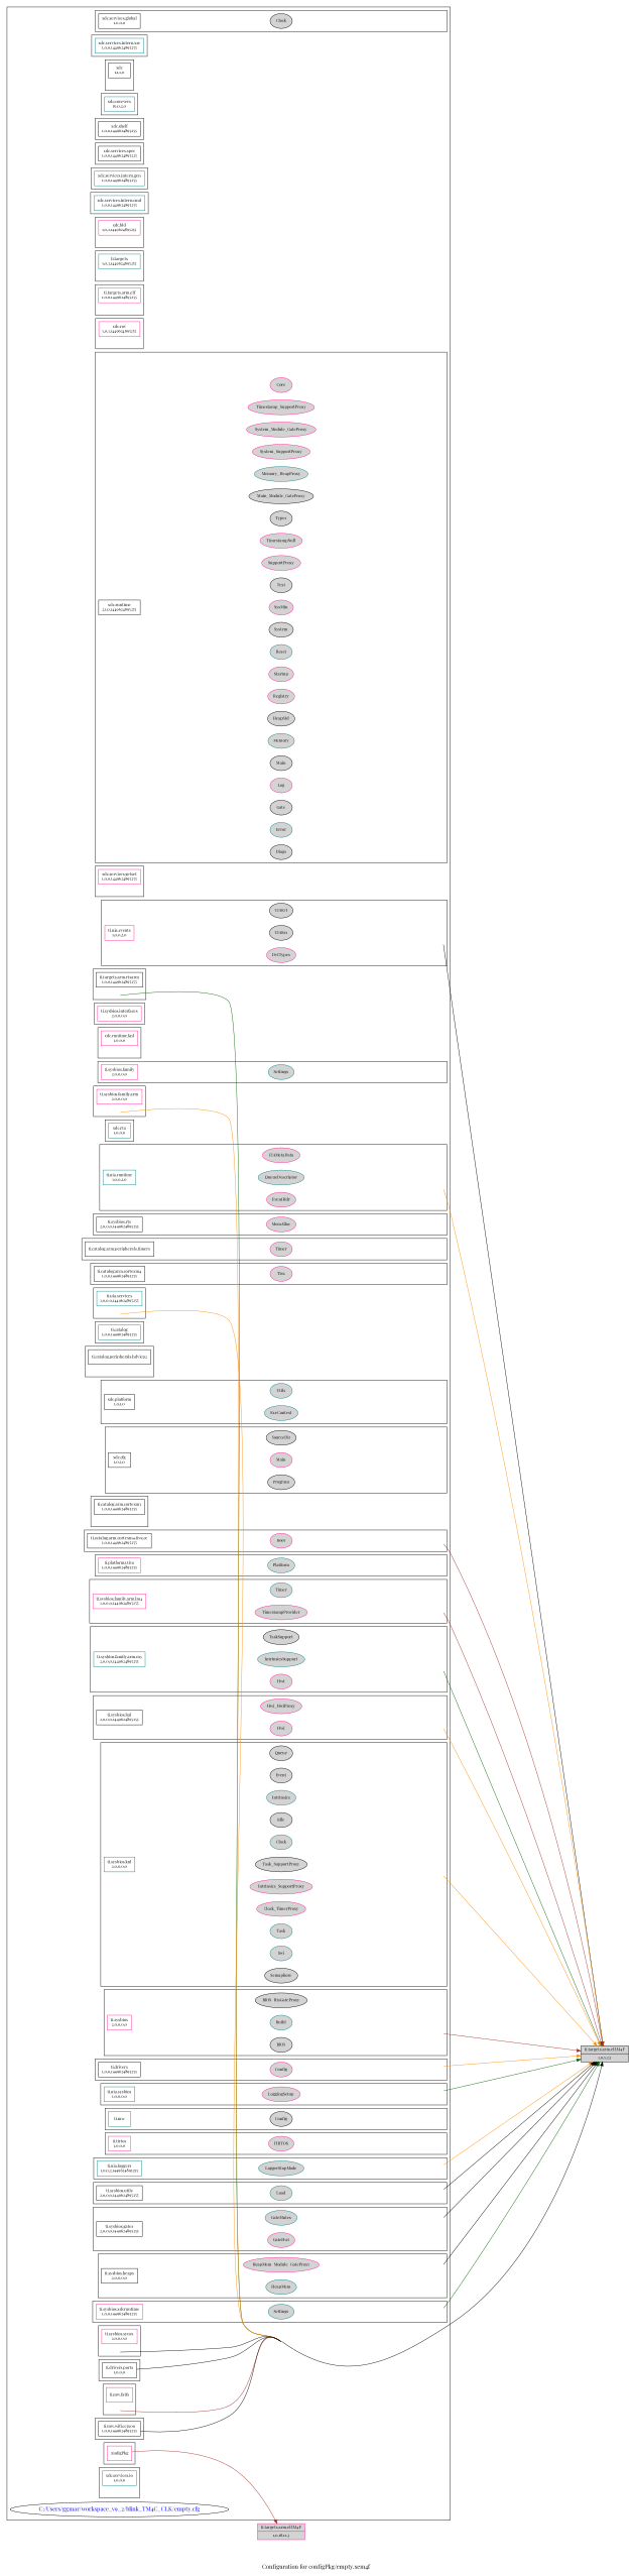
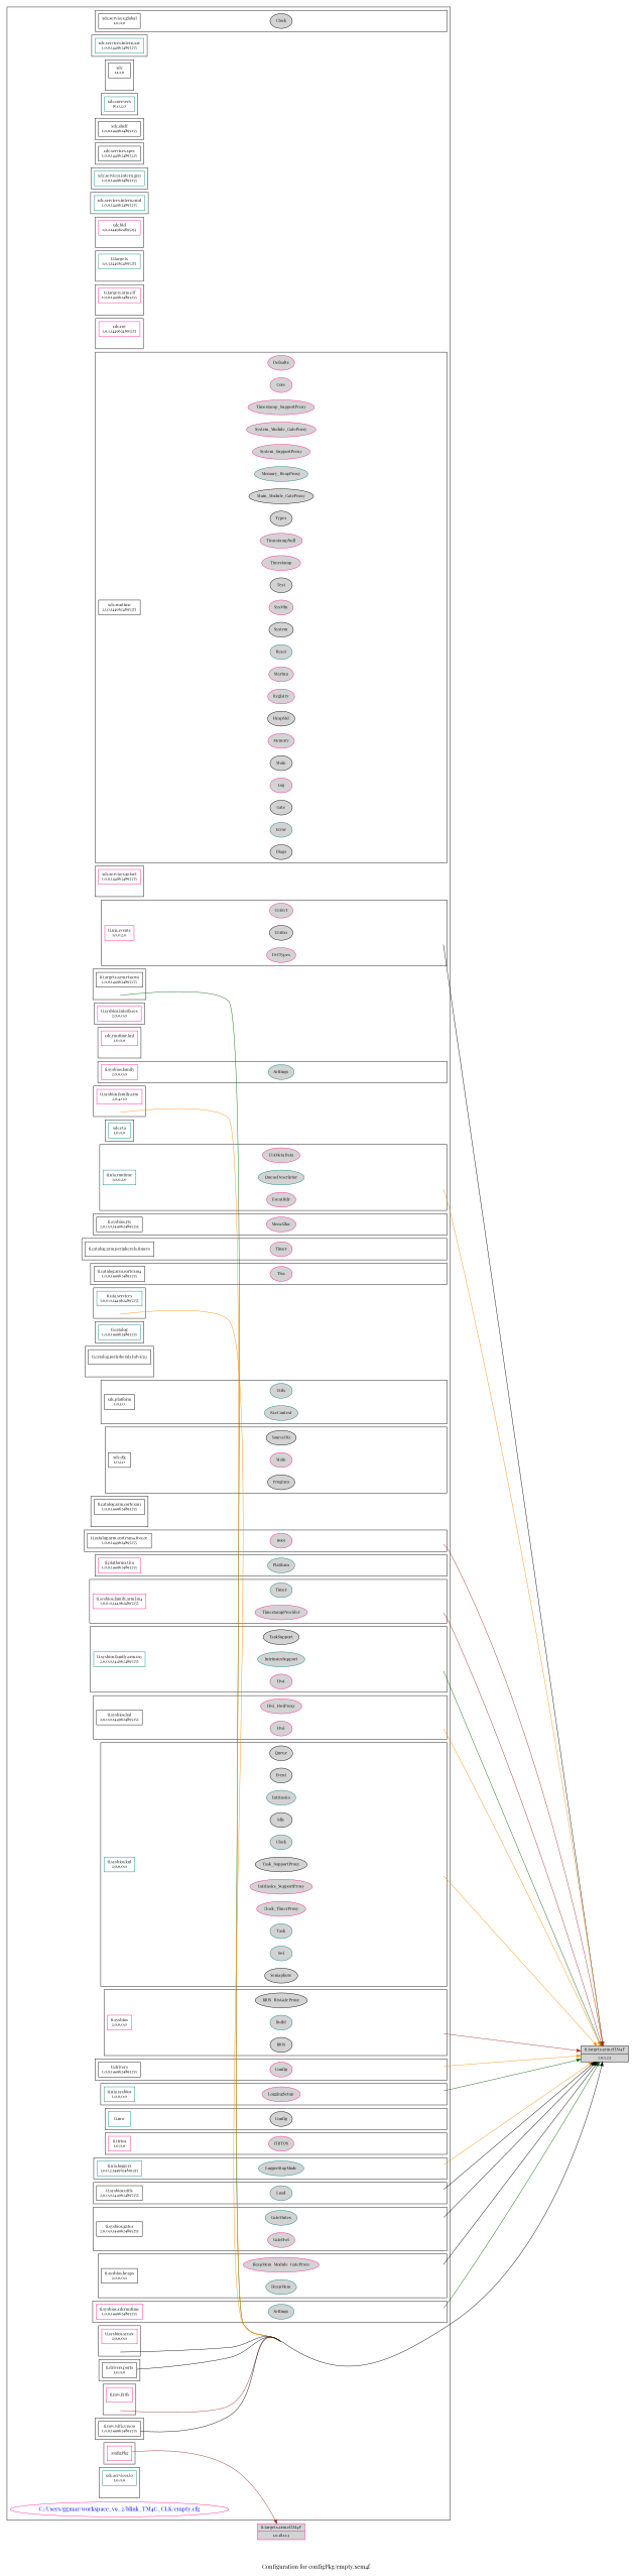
  digraph {
    compound=true
    concentrate=true
    fontname="Playfair Display"
    label="\nConfiguration for configPkg/empty.xem4f"
    rankdir=LR
    ranksep=".50 equally"
    node [color=deeppink font=Helvetica fontcolor=black fontname="Playfair Display" fontsize=10 style=filled]
    edge [fontname="Playfair Display" style=invis]
    n1 [color=black label="xdc.services.global\n1,0,0,0" shape=box style=""]
    n2 [color=black fillcolor=lightgray label=Clock]
    xdc_services_global__bot [shape=point style=invis color=""]
    n4 [color=teal label="xdc.services.intern.xsr\n1,0,0,1449624895255" shape=box style=""]
    n5 [color=black label="xdc\n1,1,1,0" shape=box style=""]
    xdc__bot [shape=point style=invis color=""]
    n7 [color=teal label="xdc.corevers\n16,0,2,0" shape=box style=""]
    n8 [color=black label="xdc.shelf\n1,0,0,1449624895255" shape=box style=""]
    n9 [color=black label="xdc.services.spec\n1,0,0,1449624895225" shape=box style=""]
    n10 [color=teal label="xdc.services.intern.gen\n1,0,0,1449624895255" shape=box style=""]
    n11 [color=teal label="xdc.services.intern.cmd\n1,0,0,1449624895255" shape=box style=""]
    n12 [label="xdc.bld\n1,0,2,1449624895255" shape=box style=""]
    xdc_bld__bot [shape=point style=invis color=""]
    n14 [color=teal label="ti.targets\n1,0,3,1449624895255" shape=box style=""]
    ti_targets__bot [shape=point style=invis color=""]
    n16 [label="ti.targets.arm.elf\n1,0,0,1449624895255" shape=box style=""]
    ti_targets_arm_elf__bot [shape=point style=invis color=""]
    n18 [label="xdc.rov\n1,0,1,1449624895255" shape=box style=""]
    xdc_rov__bot [shape=point style=invis color=""]
    n20 [color=black label="xdc.runtime\n2,1,0,1449624895255" shape=box style=""]
    n21 [fillcolor=lightgray label=Core]
+   n22 [fillcolor=lightgray label=Defaults]
    n23 [color=black fillcolor=lightgray label=Diags]
    n24 [color=teal fillcolor=lightgray label=Error]
    n25 [color=black fillcolor=lightgray label=Gate]
    n26 [fillcolor=lightgray label=Log]
    n27 [color=black fillcolor=lightgray label=Main]
-   n28 [color=teal fillcolor=lightgray label=Memory]
+   n28 [fillcolor=lightgray label=Memory]
    n29 [color=black fillcolor=lightgray label=HeapStd]
    n30 [fillcolor=lightgray label=Registry]
    n31 [fillcolor=lightgray label=Startup]
    n32 [color=teal fillcolor=lightgray label=Reset]
    n33 [color=black fillcolor=lightgray label=System]
    n34 [fillcolor=lightgray label=SysMin]
    n35 [color=black fillcolor=lightgray label=Text]
-   n36 [fillcolor=lightgray label=SupportProxy]
+   n36 [fillcolor=lightgray label=Timestamp]
    n37 [fillcolor=lightgray label=TimestampNull]
    n38 [color=black fillcolor=lightgray label=Types]
    n39 [color=black fillcolor=lightgray label=Main_Module_GateProxy]
    n40 [color=teal fillcolor=lightgray label=Memory_HeapProxy]
    n41 [fillcolor=lightgray label=System_SupportProxy]
    n42 [fillcolor=lightgray label=System_Module_GateProxy]
    n43 [fillcolor=lightgray label=Timestamp_SupportProxy]
    xdc_runtime__bot [shape=point style=invis color=""]
    n45 [label="xdc.services.getset\n1,0,0,1449624895255" shape=box style=""]
    xdc_services_getset__bot [shape=point style=invis color=""]
    n47 [label="ti.uia.events\n1,0,0,2,0" shape=box style=""]
    n48 [fillcolor=lightgray label=DvtTypes]
    n49 [color=black fillcolor=lightgray label=UIAErr]
-   n50 [color=black fillcolor=lightgray label=UIAEvt]
+   n50 [fillcolor=lightgray label=UIAEvt]
    ti_uia_events__bot [shape=point style=invis color=""]
    n52 [color=black label="ti.targets.arm.rtsarm\n1,0,0,1449624895255" shape=box style=""]
    ti_targets_arm_rtsarm__bot [shape=point style=invis color=""]
    n54 [label="ti.sysbios.interfaces\n2,0,0,0,0" shape=box style=""]
    n55 [label="xdc.runtime.knl\n1,0,0,0" shape=box style=""]
    xdc_runtime_knl__bot [shape=point style=invis color=""]
    n57 [label="ti.sysbios.family\n2,0,0,0,0" shape=box style=""]
    n58 [color=teal fillcolor=lightgray label=Settings]
    ti_sysbios_family__bot [shape=point style=invis color=""]
-   n60 [label="ti.sysbios.family.arm\n2,0,0,0,0" shape=box style=""]
+   n60 [label="ti.sysbios.family.arm\n2,0,4,0,0" shape=box style=""]
    ti_sysbios_family_arm__bot [shape=point style=invis color=""]
    n62 [color=teal label="xdc.rta\n1,0,0,0" shape=box style=""]
    n63 [color=teal label="ti.uia.runtime\n1,0,0,2,0" shape=box style=""]
    n64 [fillcolor=lightgray label=EventHdr]
    n65 [color=teal fillcolor=lightgray label=QueueDescriptor]
    n66 [fillcolor=lightgray label=UIAMetaData]
    ti_uia_runtime__bot [shape=point style=invis color=""]
    n68 [color=black label="ti.sysbios.rts\n2,0,0,0,1449624895255" shape=box style=""]
    n69 [fillcolor=lightgray label=MemAlloc]
    ti_sysbios_rts__bot [shape=point style=invis color=""]
    n71 [color=teal label="ti.uia.services\n1,0,0,0,1449624895255" shape=box style=""]
    ti_uia_services__bot [shape=point style=invis color=""]
    n73 [color=black label="ti.catalog.arm.peripherals.timers\n" shape=box style=""]
    n74 [fillcolor=lightgray label=Timer]
    ti_catalog_arm_peripherals_timers__bot [shape=point style=invis color=""]
    n76 [color=black label="ti.catalog.arm.cortexm4\n1,0,0,1449624895255" shape=box style=""]
    n77 [fillcolor=lightgray label=Tiva]
    ti_catalog_arm_cortexm4__bot [shape=point style=invis color=""]
    n79 [color=teal label="ti.catalog\n1,0,0,1449624895255" shape=box style=""]
    n80 [color=black label="ti.catalog.peripherals.hdvicp2\n" shape=box style=""]
    ti_catalog_peripherals_hdvicp2__bot [shape=point style=invis color=""]
    n82 [color=black label="xdc.platform\n1,0,1,0" shape=box style=""]
    n83 [color=teal fillcolor=lightgray label=ExeContext]
    n84 [color=teal fillcolor=lightgray label=Utils]
    xdc_platform__bot [shape=point style=invis color=""]
    n86 [color=black label="xdc.cfg\n1,0,2,0" shape=box style=""]
    n87 [color=black fillcolor=lightgray label=Program]
    n88 [fillcolor=lightgray label=Main]
    n89 [color=black fillcolor=lightgray label=SourceDir]
    xdc_cfg__bot [shape=point style=invis color=""]
    n91 [color=black label="ti.catalog.arm.cortexm3\n1,0,0,1449624895255" shape=box style=""]
    ti_catalog_arm_cortexm3__bot [shape=point style=invis color=""]
    n93 [color=black label="ti.catalog.arm.cortexm4.tiva.ce\n1,0,0,1449624895255" shape=box style=""]
    n94 [fillcolor=lightgray label=Boot]
    ti_catalog_arm_cortexm4_tiva_ce__bot [shape=point style=invis color=""]
    n96 [label="ti.platforms.tiva\n1,0,0,1449624895255" shape=box style=""]
    n97 [color=teal fillcolor=lightgray label=Platform]
    ti_platforms_tiva__bot [shape=point style=invis color=""]
    n99 [label="ti.sysbios.family.arm.lm4\n1,0,0,0,1449624895255" shape=box style=""]
    n100 [fillcolor=lightgray label=TimestampProvider]
    n101 [color=teal fillcolor=lightgray label=Timer]
    ti_sysbios_family_arm_lm4__bot [shape=point style=invis color=""]
    n103 [color=teal label="ti.sysbios.family.arm.m3\n2,0,0,0,1449624895255" shape=box style=""]
    n104 [fillcolor=lightgray label=Hwi]
    n105 [color=teal fillcolor=lightgray label=IntrinsicsSupport]
    n106 [color=black fillcolor=lightgray label=TaskSupport]
    ti_sysbios_family_arm_m3__bot [shape=point style=invis color=""]
    n108 [color=black label="ti.sysbios.hal\n2,0,0,0,1449624895255" shape=box style=""]
    n109 [fillcolor=lightgray label=Hwi]
    n110 [fillcolor=lightgray label=Hwi_HwiProxy]
    ti_sysbios_hal__bot [shape=point style=invis color=""]
    n112 [color=teal label="ti.sysbios.knl\n2,0,0,0,0" shape=box style=""]
    n113 [color=teal fillcolor=lightgray label=Clock]
    n114 [color=black fillcolor=lightgray label=Idle]
    n115 [color=teal fillcolor=lightgray label=Intrinsics]
    n116 [color=black fillcolor=lightgray label=Event]
    n117 [color=black fillcolor=lightgray label=Queue]
    n118 [color=black fillcolor=lightgray label=Semaphore]
    n119 [color=teal fillcolor=lightgray label=Swi]
    n120 [color=teal fillcolor=lightgray label=Task]
    n121 [fillcolor=lightgray label=Clock_TimerProxy]
    n122 [fillcolor=lightgray label=Intrinsics_SupportProxy]
    n123 [color=black fillcolor=lightgray label=Task_SupportProxy]
    ti_sysbios_knl__bot [shape=point style=invis color=""]
    n125 [label="ti.sysbios\n2,0,0,0,0" shape=box style=""]
    n126 [color=black fillcolor=lightgray label=BIOS]
    n127 [color=teal fillcolor=lightgray label=Build]
    n128 [color=black fillcolor=lightgray label=BIOS_RtsGateProxy]
    ti_sysbios__bot [shape=point style=invis color=""]
    n130 [label="ti.sysbios.syncs\n2,0,0,0,0" shape=box style=""]
    ti_sysbios_syncs__bot [shape=point style=invis color=""]
    n132 [color=black label="ti.drivers.ports\n1,0,0,0" shape=box style=""]
    n133 [label="ti.mw.fatfs\n" shape=box style=""]
    ti_mw_fatfs__bot [shape=point style=invis color=""]
    n135 [color=black label="ti.drivers\n1,0,0,1449624895255" shape=box style=""]
    n136 [fillcolor=lightgray label=Config]
    ti_drivers__bot [shape=point style=invis color=""]
    n138 [color=black label="ti.mw.wifi.cc3x00\n1,0,0,1449624895255" shape=box style=""]
    n139 [color=teal label="ti.uia.sysbios\n1,0,0,0,0" shape=box style=""]
    n140 [fillcolor=lightgray label=LoggingSetup]
    ti_uia_sysbios__bot [shape=point style=invis color=""]
    n142 [color=teal label="ti.mw\n" shape=box style=""]
    n143 [color=black fillcolor=lightgray label=Config]
    ti_mw__bot [shape=point style=invis color=""]
    n145 [label="ti.tirtos\n1,0,0,0" shape=box style=""]
    n146 [fillcolor=lightgray label=TIRTOS]
    ti_tirtos__bot [shape=point style=invis color=""]
    n148 [color=black label="ti.sysbios.gates\n2,0,0,0,1449624895255" shape=box style=""]
    n149 [fillcolor=lightgray label=GateHwi]
    n150 [color=teal fillcolor=lightgray label=GateMutex]
    ti_sysbios_gates__bot [shape=point style=invis color=""]
    n152 [color=black label="ti.sysbios.heaps\n2,0,0,0,0" shape=box style=""]
    n153 [color=teal fillcolor=lightgray label=HeapMem]
    n154 [fillcolor=lightgray label=HeapMem_Module_GateProxy]
    ti_sysbios_heaps__bot [shape=point style=invis color=""]
    n156 [label="ti.sysbios.xdcruntime\n1,0,0,1449624895255" shape=box style=""]
    n157 [color=teal fillcolor=lightgray label=Settings]
    ti_sysbios_xdcruntime__bot [shape=point style=invis color=""]
    n159 [color=teal label="ti.uia.loggers\n1,0,0,2,1449624895255" shape=box style=""]
    n160 [color=teal fillcolor=lightgray label=LoggerStopMode]
    ti_uia_loggers__bot [shape=point style=invis color=""]
    n162 [color=black label="ti.sysbios.utils\n2,0,0,0,1449624895255" shape=box style=""]
    n163 [color=teal fillcolor=lightgray label=Load]
    ti_sysbios_utils__bot [shape=point style=invis color=""]
    n165 [label="configPkg\n" shape=box style=""]
    n166 [color=teal label="xdc.services.io\n1,0,0,0" shape=box style=""]
    xdc_services_io__bot [shape=point style=invis color=""]
-   n168 [color=black fontcolor=blue fontsize=14 label="C:/Users/ggmar/workspace_v9_2/blink_TM4C_CLK/empty.cfg" style=""]
+   n168 [fontcolor=blue fontsize=14 label="C:/Users/ggmar/workspace_v9_2/blink_TM4C_CLK/empty.cfg" style=""]
    n169 [color=black fillcolor=lightgrey label="ti.targets.arm.elf.M4F|1,0,5.2,5" shape=record]
    n170 [fillcolor=lightgrey label="ti.targets.arm.elf.M4F|1,0,18.12,3" shape=record]
    subgraph cluster_1 {
      label=""
      n168
      subgraph cluster_2 {
        label=""
        n1
        n2
        xdc_services_global__bot
      }
      subgraph cluster_3 {
        label=""
        n4
      }
      subgraph cluster_4 {
        label=""
        n5
        xdc__bot
      }
      subgraph cluster_5 {
        label=""
        n7
      }
      subgraph cluster_6 {
        label=""
        n8
      }
      subgraph cluster_7 {
        label=""
        n9
      }
      subgraph cluster_8 {
        label=""
        n10
      }
      subgraph cluster_9 {
        label=""
        n11
      }
      subgraph cluster_10 {
        label=""
        n12
        xdc_bld__bot
      }
      subgraph cluster_11 {
        label=""
        n14
        ti_targets__bot
      }
      subgraph cluster_12 {
        label=""
        n16
        ti_targets_arm_elf__bot
      }
      subgraph cluster_13 {
        label=""
        n18
        xdc_rov__bot
      }
      subgraph cluster_14 {
        label=""
        n20
        n21
+       n22
        n23
        n24
        n25
        n26
        n27
        n28
        n29
        n30
        n31
        n32
        n33
        n34
        n35
        n36
        n37
        n38
        n39
        n40
        n41
        n42
        n43
        xdc_runtime__bot
      }
      subgraph cluster_15 {
        label=""
        n45
        xdc_services_getset__bot
      }
      subgraph cluster_16 {
        label=""
        n47
        n48
        n49
        n50
        ti_uia_events__bot
      }
      subgraph cluster_17 {
        label=""
        n52
        ti_targets_arm_rtsarm__bot
      }
      subgraph cluster_18 {
        label=""
        n54
      }
      subgraph cluster_19 {
        label=""
        n55
        xdc_runtime_knl__bot
      }
      subgraph cluster_20 {
        label=""
        n57
        n58
        ti_sysbios_family__bot
      }
      subgraph cluster_21 {
        label=""
        n60
        ti_sysbios_family_arm__bot
      }
      subgraph cluster_22 {
        label=""
        n62
      }
      subgraph cluster_23 {
        label=""
        n63
        n64
        n65
        n66
        ti_uia_runtime__bot
      }
      subgraph cluster_24 {
        label=""
        n68
        n69
        ti_sysbios_rts__bot
      }
      subgraph cluster_25 {
        label=""
        n71
        ti_uia_services__bot
      }
      subgraph cluster_26 {
        label=""
        n73
        n74
        ti_catalog_arm_peripherals_timers__bot
      }
      subgraph cluster_27 {
        label=""
        n76
        n77
        ti_catalog_arm_cortexm4__bot
      }
      subgraph cluster_28 {
        label=""
        n79
      }
      subgraph cluster_29 {
        label=""
        n80
        ti_catalog_peripherals_hdvicp2__bot
      }
      subgraph cluster_30 {
        label=""
        n82
        n83
        n84
        xdc_platform__bot
      }
      subgraph cluster_31 {
        label=""
        n86
        n87
        n88
        n89
        xdc_cfg__bot
      }
      subgraph cluster_32 {
        label=""
        n91
        ti_catalog_arm_cortexm3__bot
      }
      subgraph cluster_33 {
        label=""
        n93
        n94
        ti_catalog_arm_cortexm4_tiva_ce__bot
      }
      subgraph cluster_34 {
        label=""
        n96
        n97
        ti_platforms_tiva__bot
      }
      subgraph cluster_35 {
        label=""
        n99
        n100
        n101
        ti_sysbios_family_arm_lm4__bot
      }
      subgraph cluster_36 {
        label=""
        n103
        n104
        n105
        n106
        ti_sysbios_family_arm_m3__bot
      }
      subgraph cluster_37 {
        label=""
        n108
        n109
        n110
        ti_sysbios_hal__bot
      }
      subgraph cluster_38 {
        label=""
        n112
        n113
        n114
        n115
        n116
        n117
        n118
        n119
        n120
        n121
        n122
        n123
        ti_sysbios_knl__bot
      }
      subgraph cluster_39 {
        label=""
        n125
        n126
        n127
        n128
        ti_sysbios__bot
      }
      subgraph cluster_40 {
        label=""
        n130
        ti_sysbios_syncs__bot
      }
      subgraph cluster_41 {
        label=""
        n132
      }
      subgraph cluster_42 {
        label=""
        n133
        ti_mw_fatfs__bot
      }
      subgraph cluster_43 {
        label=""
        n135
        n136
        ti_drivers__bot
      }
      subgraph cluster_44 {
        label=""
        n138
      }
      subgraph cluster_45 {
        label=""
        n139
        n140
        ti_uia_sysbios__bot
      }
      subgraph cluster_46 {
        label=""
        n142
        n143
        ti_mw__bot
      }
      subgraph cluster_47 {
        label=""
        n145
        n146
        ti_tirtos__bot
      }
      subgraph cluster_48 {
        label=""
        n148
        n149
        n150
        ti_sysbios_gates__bot
      }
      subgraph cluster_49 {
        label=""
        n152
        n153
        n154
        ti_sysbios_heaps__bot
      }
      subgraph cluster_50 {
        label=""
        n156
        n157
        ti_sysbios_xdcruntime__bot
      }
      subgraph cluster_51 {
        label=""
        n159
        n160
        ti_uia_loggers__bot
      }
      subgraph cluster_52 {
        label=""
        n162
        n163
        ti_sysbios_utils__bot
      }
      subgraph cluster_53 {
        label=""
        n165
      }
      subgraph cluster_54 {
        label=""
        n166
        xdc_services_io__bot
      }
    }
    n1 -> n2
    n2 -> xdc_services_global__bot
    n20 -> n21
+   n20 -> n22
    n20 -> n23
    n20 -> n24
    n20 -> n25
    n20 -> n26
    n20 -> n27
    n20 -> n28
    n20 -> n29
    n20 -> n30
    n20 -> n31
    n20 -> n32
    n20 -> n33
    n20 -> n34
    n20 -> n35
    n20 -> n36
    n20 -> n37
    n20 -> n38
    n20 -> n39
    n20 -> n40
    n20 -> n41
    n20 -> n42
    n20 -> n43
    n21 -> xdc_runtime__bot
+   n22 -> xdc_runtime__bot
    n23 -> xdc_runtime__bot
    n24 -> xdc_runtime__bot
    n25 -> xdc_runtime__bot
    n26 -> xdc_runtime__bot
    n27 -> xdc_runtime__bot
    n28 -> xdc_runtime__bot
    n29 -> xdc_runtime__bot
    n30 -> xdc_runtime__bot
    n31 -> xdc_runtime__bot
    n32 -> xdc_runtime__bot
    n33 -> xdc_runtime__bot
    n34 -> xdc_runtime__bot
    n35 -> xdc_runtime__bot
    n36 -> xdc_runtime__bot
    n37 -> xdc_runtime__bot
    n38 -> xdc_runtime__bot
    n39 -> xdc_runtime__bot
    n40 -> xdc_runtime__bot
    n41 -> xdc_runtime__bot
    n42 -> xdc_runtime__bot
    n43 -> xdc_runtime__bot
    n47 -> n48
    n47 -> n49
    n47 -> n50
    n48 -> ti_uia_events__bot
    n49 -> ti_uia_events__bot
    n50 -> ti_uia_events__bot
    ti_uia_events__bot -> n169 [color=black style=""]
    ti_targets_arm_rtsarm__bot -> n169 [color=darkgreen style=""]
    n57 -> n58
    n58 -> ti_sysbios_family__bot
    ti_sysbios_family_arm__bot -> n169 [color=darkorange style=""]
    n63 -> n64
    n63 -> n65
    n63 -> n66
    n64 -> ti_uia_runtime__bot
    n65 -> ti_uia_runtime__bot
    n66 -> ti_uia_runtime__bot
    ti_uia_runtime__bot -> n169 [color=darkorange style=""]
    n68 -> n69
    n69 -> ti_sysbios_rts__bot
    ti_uia_services__bot -> n169 [color=darkorange style=""]
    n73 -> n74
    n74 -> ti_catalog_arm_peripherals_timers__bot
    n76 -> n77
    n77 -> ti_catalog_arm_cortexm4__bot
    n82 -> n83
    n82 -> n84
    n83 -> xdc_platform__bot
    n84 -> xdc_platform__bot
    n86 -> n87
    n86 -> n88
    n86 -> n89
    n87 -> xdc_cfg__bot
    n88 -> xdc_cfg__bot
    n89 -> xdc_cfg__bot
    n93 -> n94
    n94 -> ti_catalog_arm_cortexm4_tiva_ce__bot
    ti_catalog_arm_cortexm4_tiva_ce__bot -> n169 [color=brown style=""]
    n96 -> n97
    n97 -> ti_platforms_tiva__bot
    n99 -> n100
    n99 -> n101
    n100 -> ti_sysbios_family_arm_lm4__bot
    n101 -> ti_sysbios_family_arm_lm4__bot
    ti_sysbios_family_arm_lm4__bot -> n169 [color=brown style=""]
    n103 -> n104
    n103 -> n105
    n103 -> n106
    n104 -> ti_sysbios_family_arm_m3__bot
    n105 -> ti_sysbios_family_arm_m3__bot
    n106 -> ti_sysbios_family_arm_m3__bot
    ti_sysbios_family_arm_m3__bot -> n169 [color=darkgreen style=""]
    n108 -> n109
    n108 -> n110
    n109 -> ti_sysbios_hal__bot
    n110 -> ti_sysbios_hal__bot
    ti_sysbios_hal__bot -> n169 [color=darkorange style=""]
    n112 -> n113
    n112 -> n114
    n112 -> n115
    n112 -> n116
    n112 -> n117
    n112 -> n118
    n112 -> n119
    n112 -> n120
    n112 -> n121
    n112 -> n122
    n112 -> n123
    n113 -> ti_sysbios_knl__bot
    n114 -> ti_sysbios_knl__bot
    n115 -> ti_sysbios_knl__bot
    n116 -> ti_sysbios_knl__bot
    n117 -> ti_sysbios_knl__bot
    n118 -> ti_sysbios_knl__bot
    n119 -> ti_sysbios_knl__bot
    n120 -> ti_sysbios_knl__bot
    n121 -> ti_sysbios_knl__bot
    n122 -> ti_sysbios_knl__bot
    n123 -> ti_sysbios_knl__bot
    ti_sysbios_knl__bot -> n169 [color=darkorange style=""]
    n125 -> n126
    n125 -> n127
    n125 -> n128
    n126 -> ti_sysbios__bot
    n127 -> ti_sysbios__bot
    n128 -> ti_sysbios__bot
    ti_sysbios__bot -> n169 [color=brown style=""]
    ti_sysbios_syncs__bot -> n169 [color=black style=""]
    n132 -> n169 [color=black style=""]
    ti_mw_fatfs__bot -> n169 [color=brown style=""]
    n135 -> n136
    n136 -> ti_drivers__bot
    ti_drivers__bot -> n169 [color=darkorange style=""]
    n138 -> n169 [color=black style=""]
    n139 -> n140
    n140 -> ti_uia_sysbios__bot
    ti_uia_sysbios__bot -> n169 [color=darkgreen style=""]
    n142 -> n143
    n143 -> ti_mw__bot
    n145 -> n146
    n146 -> ti_tirtos__bot
    n148 -> n149
    n148 -> n150
    n149 -> ti_sysbios_gates__bot
    n150 -> ti_sysbios_gates__bot
    ti_sysbios_gates__bot -> n169 [color=black style=""]
    n152 -> n153
    n152 -> n154
    n153 -> ti_sysbios_heaps__bot
    n154 -> ti_sysbios_heaps__bot
    ti_sysbios_heaps__bot -> n169 [color=black style=""]
    n156 -> n157
    n157 -> ti_sysbios_xdcruntime__bot
    ti_sysbios_xdcruntime__bot -> n169 [color=darkgreen style=""]
    n159 -> n160
    n160 -> ti_uia_loggers__bot
    ti_uia_loggers__bot -> n169 [color=darkorange style=""]
    n162 -> n163
    n163 -> ti_sysbios_utils__bot
    ti_sysbios_utils__bot -> n169 [color=black style=""]
    n165 -> n170 [color=brown style=""]
  }
